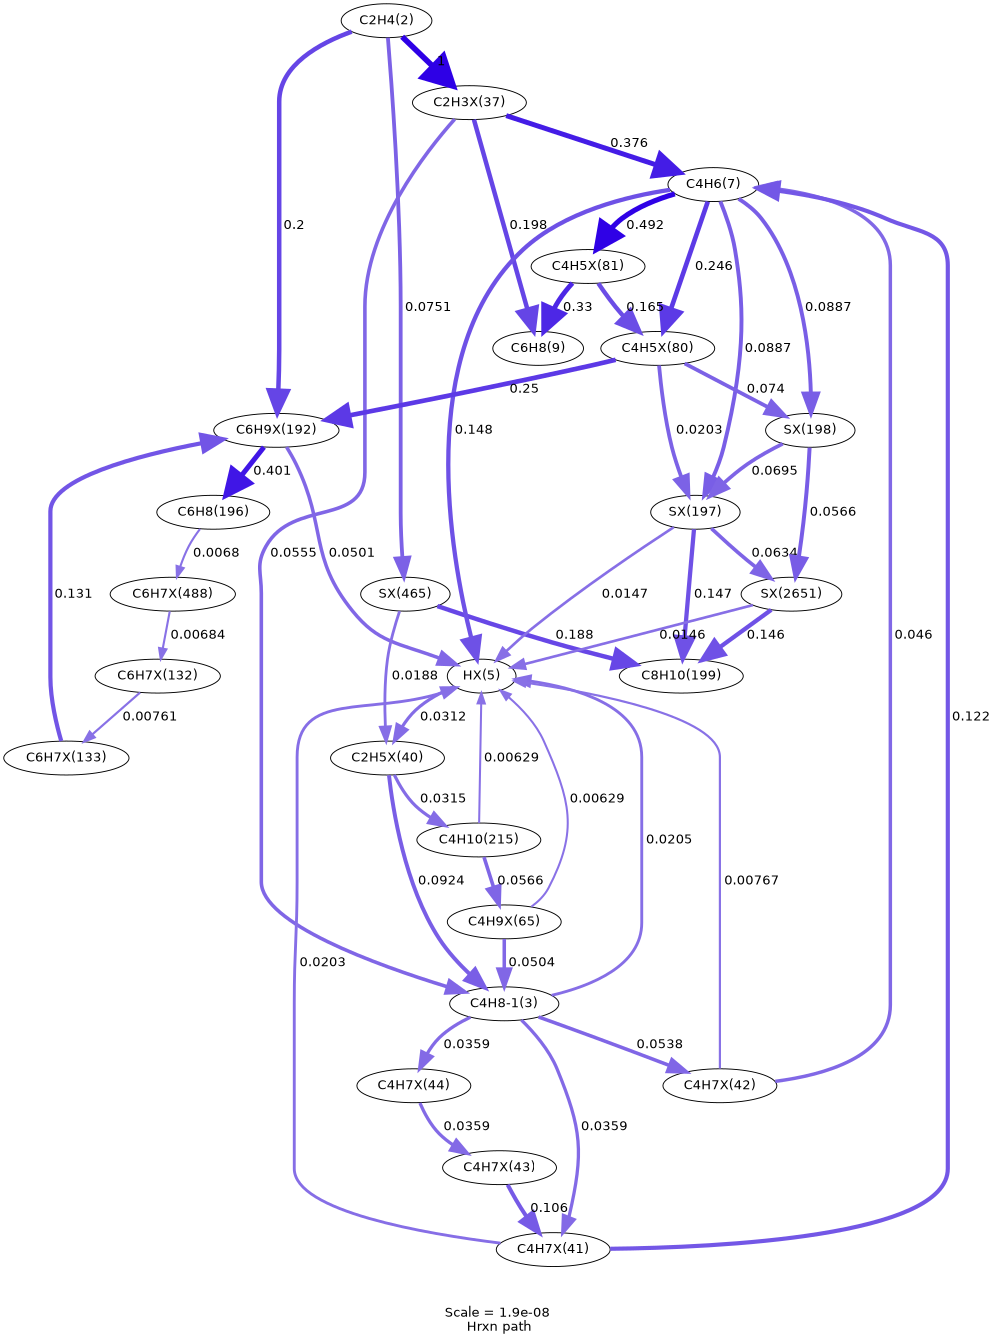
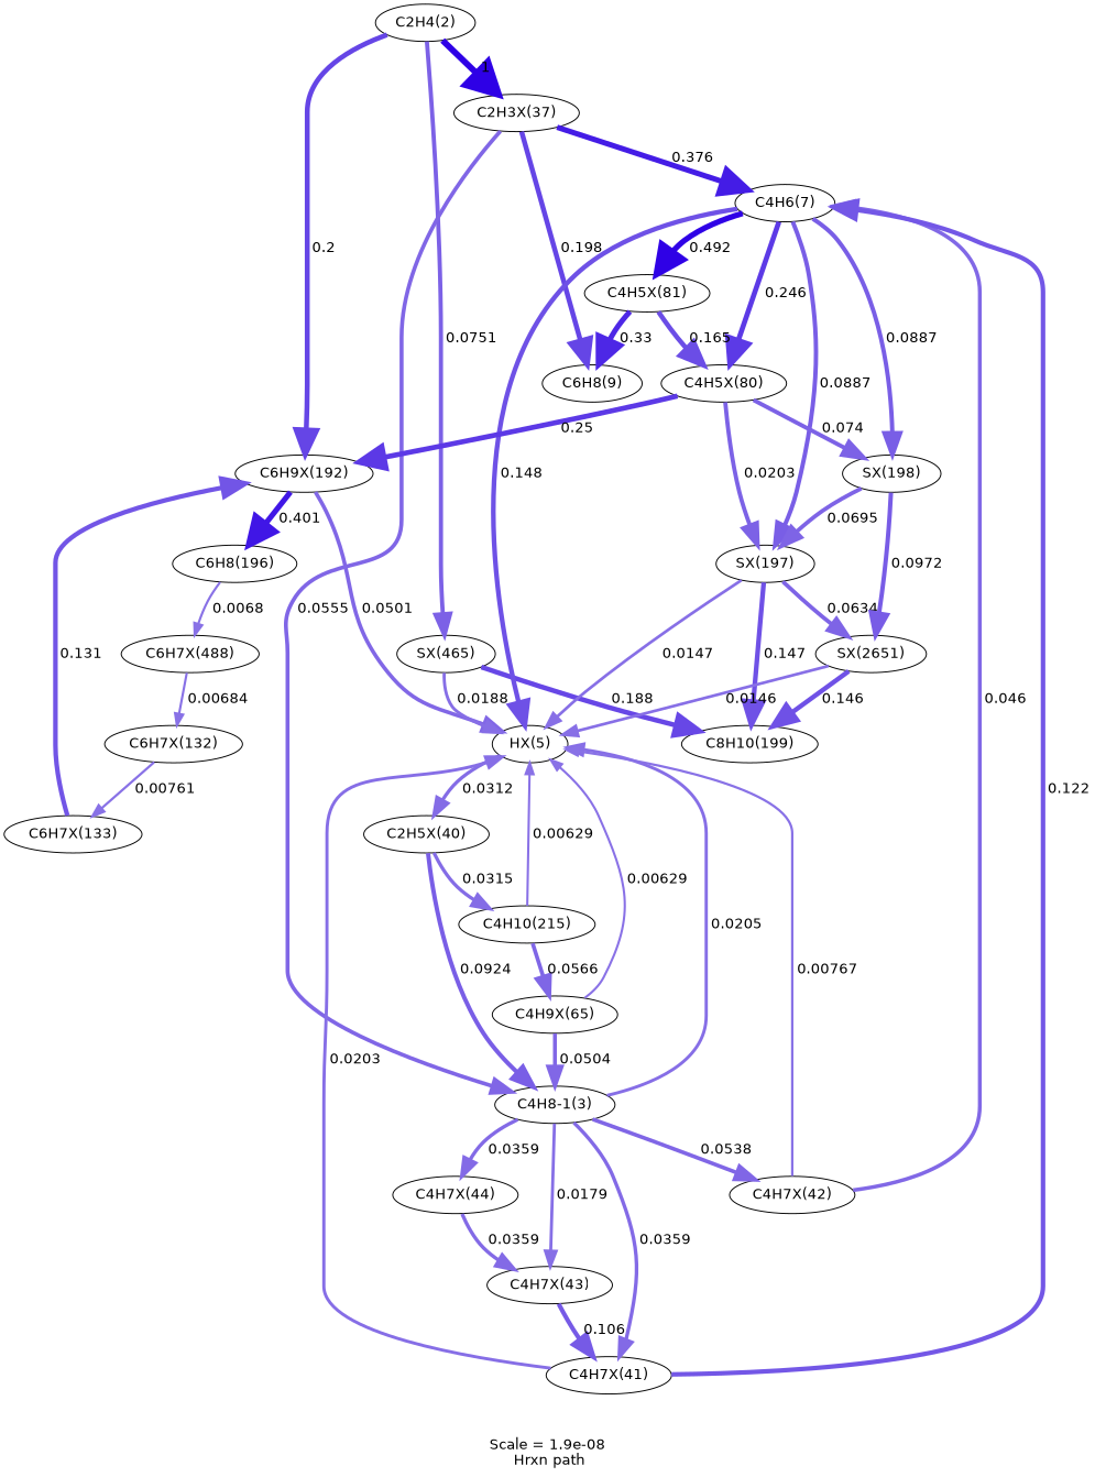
  digraph {
    fontname=Helvetica
    label="Scale = 1.9e-08\l Hrxn path"
    node [fontname=Helvetica]
    edge [arrowsize=2.02 color="0.7, 0.536, 0.9" fontname=Helvetica style="setlinewidth(3.49)"]
    n1 [label="C2H4(2)"]
    n2 [label="C2H3X(37)"]
    n3 [label="C6H9X(192)"]
    n4 [label="SX(465)"]
    n5 [label="HX(5)"]
    n6 [label="C2H5X(40)"]
    n7 [label="C4H6(7)"]
    n8 [label="C4H8-1(3)"]
    n9 [label="C6H8(9)"]
    n10 [label="C4H10(215)"]
    n11 [label="C6H8(196)"]
    n12 [label="C8H10(199)"]
    n13 [label="SX(197)"]
    n14 [label="C4H5X(81)"]
    n15 [label="C4H5X(80)"]
    n16 [label="SX(198)"]
    n17 [label="C4H7X(42)"]
    n18 [label="C4H7X(41)"]
    n19 [label="C4H7X(43)"]
    n20 [label="C4H7X(44)"]
    n21 [label="C4H9X(65)"]
    n22 [label="C6H7X(488)"]
    n23 [label="SX(2651)"]
    n24 [label="C6H7X(132)"]
    n25 [label="C6H7X(133)"]
    n1 -> n2 [arrowsize=3 color="0.7, 1.5, 0.9" label=" 1" style="setlinewidth(6)"]
    n1 -> n3 [arrowsize=2.39 color="0.7, 0.7, 0.9" label=" 0.2" style="setlinewidth(4.79)"]
    n1 -> n4 [color="0.7, 0.575, 0.9" label=" 0.0751" style="setlinewidth(4.05)"]
    n2 -> n7 [arrowsize=2.63 color="0.7, 0.876, 0.9" label=" 0.376" style="setlinewidth(5.26)"]
    n2 -> n8 [arrowsize=1.91 color="0.7, 0.555, 0.9" label=" 0.0555" style="setlinewidth(3.82)"]
    n2 -> n9 [arrowsize=2.39 color="0.7, 0.698, 0.9" label=" 0.198" style="setlinewidth(4.78)"]
    n3 -> n5 [arrowsize=1.87 color="0.7, 0.55, 0.9" label=" 0.0501" style="setlinewidth(3.74)"]
    n3 -> n11 [arrowsize=2.65 color="0.7, 0.901, 0.9" label=" 0.401" style="setlinewidth(5.31)"]
-   n4 -> n6 [arrowsize=1.5 color="0.7, 0.519, 0.9" label=" 0.0188" style="setlinewidth(3)"]
+   n4 -> n5 [arrowsize=1.5 color="0.7, 0.519, 0.9" label=" 0.0188" style="setlinewidth(3)"]
    n4 -> n12 [arrowsize=2.37 color="0.7, 0.688, 0.9" label=" 0.188" style="setlinewidth(4.74)"]
    n5 -> n6 [arrowsize=1.69 color="0.7, 0.531, 0.9" label=" 0.0312" style="setlinewidth(3.38)"]
    n6 -> n8 [arrowsize=2.1 color="0.7, 0.592, 0.9" label=" 0.0924" style="setlinewidth(4.2)"]
    n6 -> n10 [arrowsize=1.69 color="0.7, 0.531, 0.9" label=" 0.0315" style="setlinewidth(3.39)"]
    n7 -> n5 [arrowsize=2.28 color="0.7, 0.648, 0.9" label=" 0.148" style="setlinewidth(4.56)"]
    n7 -> n13 [arrowsize=2.09 color="0.7, 0.589, 0.9" label=" 0.0887" style="setlinewidth(4.17)"]
    n7 -> n14 [arrowsize=2.73 color="0.7, 0.992, 0.9" label=" 0.492" style="setlinewidth(5.46)"]
    n7 -> n15 [arrowsize=2.47 color="0.7, 0.746, 0.9" label=" 0.246" style="setlinewidth(4.94)"]
    n7 -> n16 [arrowsize=2.09 color="0.7, 0.589, 0.9" label=" 0.0887" style="setlinewidth(4.17)"]
    n8 -> n5 [arrowsize=1.53 color="0.7, 0.52, 0.9" label=" 0.0205" style="setlinewidth(3.06)"]
    n8 -> n17 [arrowsize=1.9 color="0.7, 0.554, 0.9" label=" 0.0538" style="setlinewidth(3.79)"]
    n8 -> n18 [arrowsize=1.74 label=" 0.0359"]
+   n8 -> n19 [arrowsize=1.48 color="0.7, 0.518, 0.9" label=" 0.0179" style="setlinewidth(2.96)"]
    n8 -> n20 [arrowsize=1.74 label=" 0.0359"]
    n10 -> n5 [arrowsize=1.09 color="0.7, 0.506, 0.9" label=" 0.00629" style="setlinewidth(2.17)"]
    n10 -> n21 [arrowsize=1.92 color="0.7, 0.557, 0.9" label=" 0.0566" style="setlinewidth(3.83)"]
    n11 -> n22 [arrowsize=1.12 color="0.7, 0.507, 0.9" label=" 0.0068" style="setlinewidth(2.23)"]
    n13 -> n5 [arrowsize=1.41 color="0.7, 0.515, 0.9" label=" 0.0147" style="setlinewidth(2.82)"]
    n13 -> n12 [arrowsize=2.28 color="0.7, 0.647, 0.9" label=" 0.147" style="setlinewidth(4.55)"]
    n13 -> n23 [arrowsize=1.96 color="0.7, 0.563, 0.9" label=" 0.0634" style="setlinewidth(3.92)"]
    n14 -> n9 [arrowsize=2.58 color="0.7, 0.83, 0.9" label=" 0.33" style="setlinewidth(5.16)"]
    n14 -> n15 [arrowsize=2.32 color="0.7, 0.665, 0.9" label=" 0.165" style="setlinewidth(4.64)"]
    n15 -> n3 [arrowsize=2.48 color="0.7, 0.75, 0.9" label=" 0.25" style="setlinewidth(4.95)"]
    n15 -> n13 [color="0.7, 0.574, 0.9" label=" 0.0203" style="setlinewidth(4.03)"]
    n15 -> n16 [color="0.7, 0.574, 0.9" label=" 0.074" style="setlinewidth(4.03)"]
    n16 -> n13 [arrowsize=1.97 color="0.7, 0.565, 0.9" label=" 0.0695" style="setlinewidth(3.94)"]
-   n16 -> n23 [arrowsize=2.12 color="0.7, 0.597, 0.9" label=" 0.0566" style="setlinewidth(4.24)"]
+   n16 -> n23 [arrowsize=2.12 color="0.7, 0.597, 0.9" label=" 0.0972" style="setlinewidth(4.24)"]
    n17 -> n5 [arrowsize=1.16 color="0.7, 0.508, 0.9" label=" 0.00767" style="setlinewidth(2.32)"]
    n17 -> n7 [arrowsize=1.84 color="0.7, 0.546, 0.9" label=" 0.046" style="setlinewidth(3.68)"]
    n18 -> n5 [arrowsize=1.53 color="0.7, 0.52, 0.9" label=" 0.0203" style="setlinewidth(3.06)"]
    n18 -> n7 [arrowsize=2.21 color="0.7, 0.622, 0.9" label=" 0.122" style="setlinewidth(4.41)"]
    n19 -> n18 [arrowsize=2.15 color="0.7, 0.606, 0.9" label=" 0.106" style="setlinewidth(4.3)"]
    n20 -> n19 [arrowsize=1.74 label=" 0.0359"]
    n21 -> n5 [arrowsize=1.09 color="0.7, 0.506, 0.9" label=" 0.00629" style="setlinewidth(2.17)"]
    n21 -> n8 [arrowsize=1.87 color="0.7, 0.55, 0.9" label=" 0.0504" style="setlinewidth(3.74)"]
    n22 -> n24 [arrowsize=1.12 color="0.7, 0.507, 0.9" label=" 0.00684" style="setlinewidth(2.24)"]
    n23 -> n5 [arrowsize=1.4 color="0.7, 0.515, 0.9" label=" 0.0146" style="setlinewidth(2.81)"]
    n23 -> n12 [arrowsize=2.27 color="0.7, 0.646, 0.9" label=" 0.146" style="setlinewidth(4.55)"]
    n24 -> n25 [arrowsize=1.16 color="0.7, 0.508, 0.9" label=" 0.00761" style="setlinewidth(2.32)"]
    n25 -> n3 [arrowsize=2.23 color="0.7, 0.631, 0.9" label=" 0.131" style="setlinewidth(4.47)"]
  }
